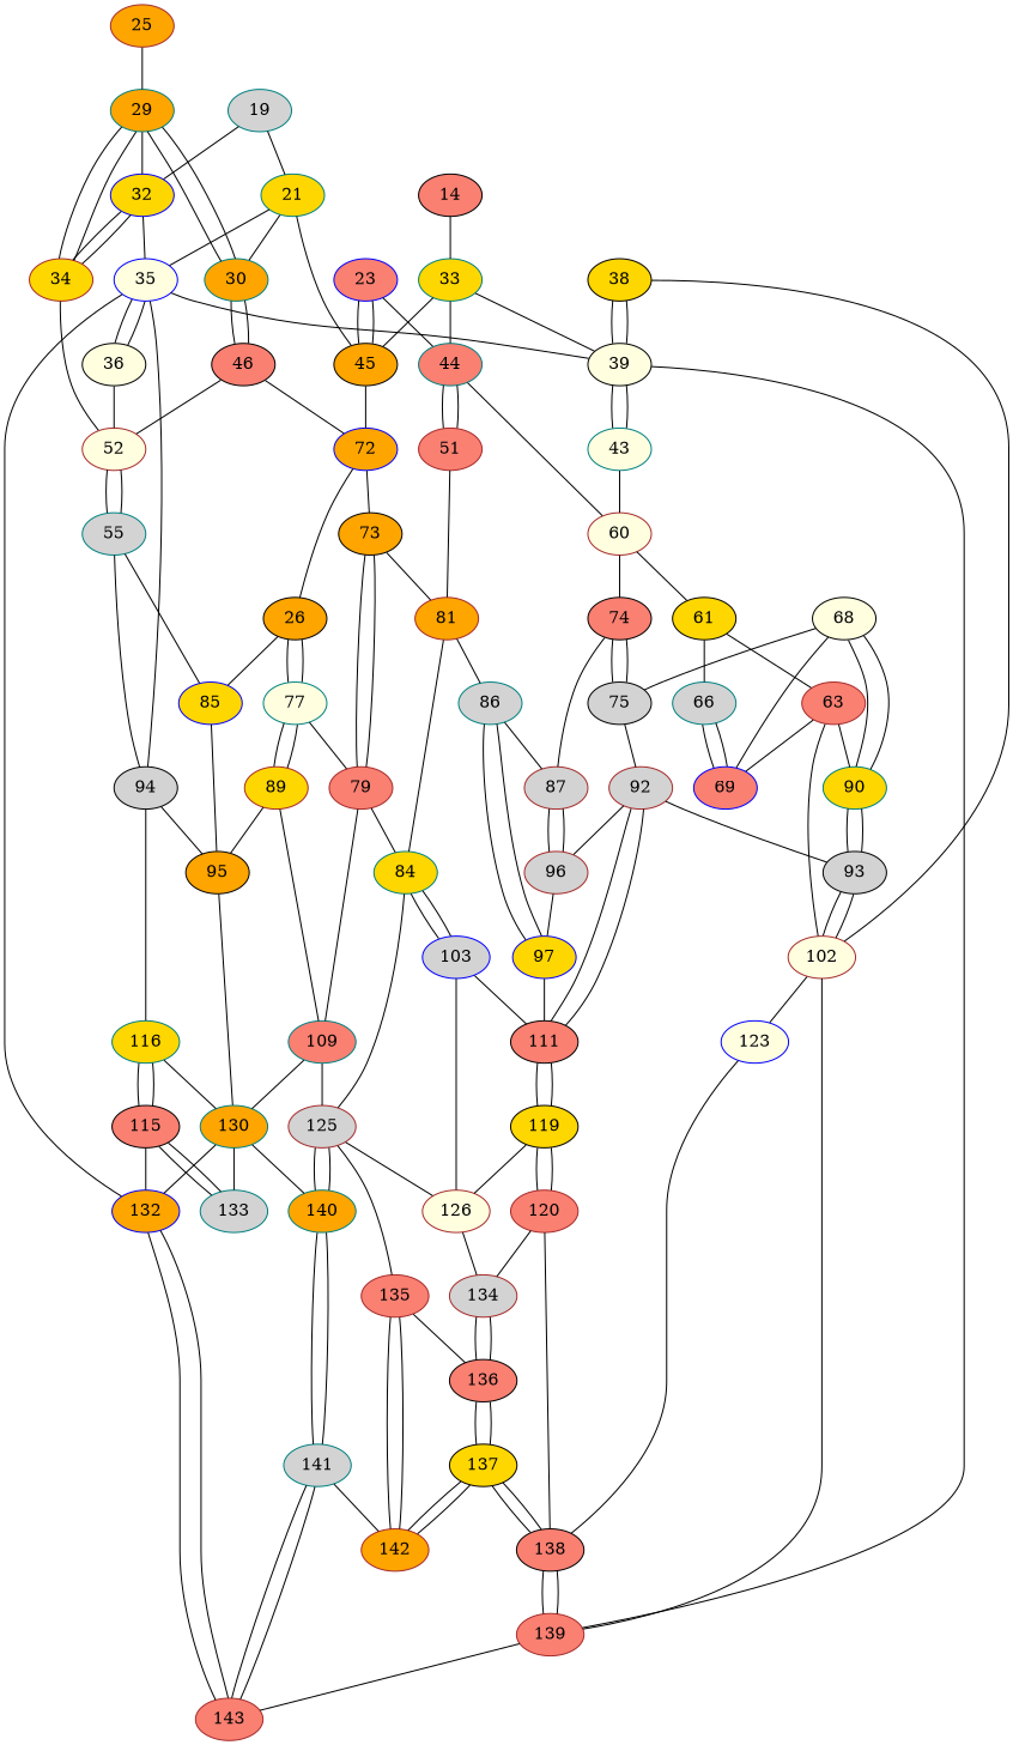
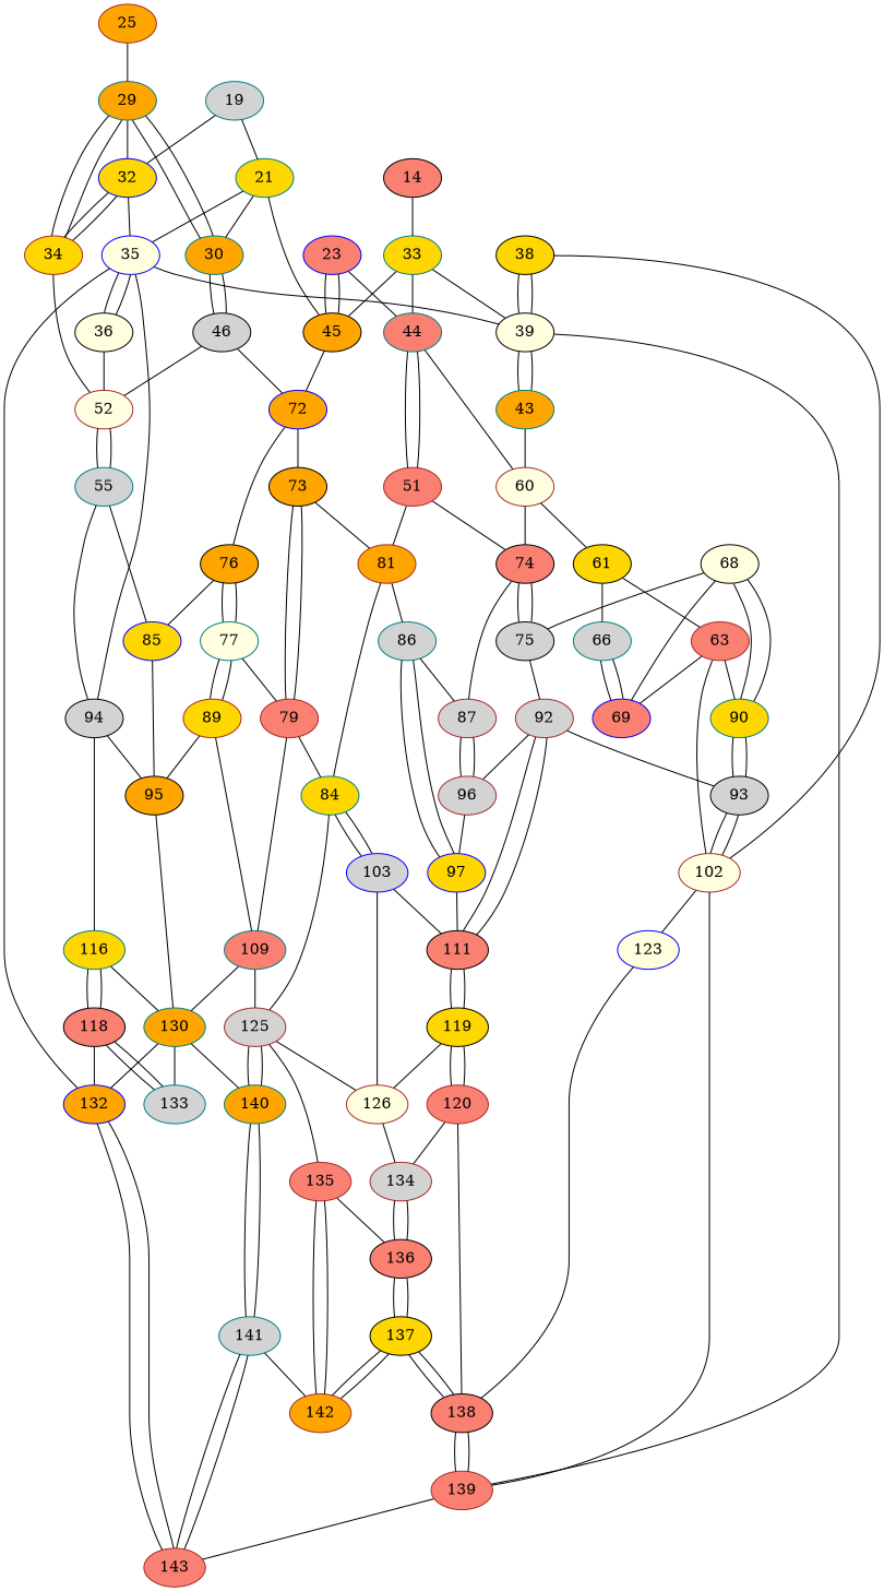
  graph {
    node [color=black fillcolor=salmon style=filled]
    33 [color=teal fillcolor=gold super="+11+13"]
    14
    45 [fillcolor=orange super="+26+22"]
    44 [color=teal super="+24+40"]
    39 [fillcolor=lightyellow super="+12+8"]
    19 [color=teal fillcolor=lightgrey super="+16"]
    21 [color=teal fillcolor=gold super="+20+4"]
    32 [color=blue fillcolor=gold super="+27"]
    30 [color=teal fillcolor=orange]
    35 [color=blue fillcolor=lightyellow super="+18+31"]
    25 [color=brown fillcolor=orange]
    29 [color=teal fillcolor=orange super="+28"]
    34 [color=brown fillcolor=gold]
-   46
+   46 [fillcolor=lightgrey]
    36 [fillcolor=lightyellow]
    94 [fillcolor=lightgrey super="+54+53"]
    132 [color=blue fillcolor=orange super="+131"]
    72 [color=blue fillcolor=orange super="+47+48"]
    23 [color=blue]
    60 [color=brown fillcolor=lightyellow super="+42+41"]
    51 [color=brown]
    52 [color=brown fillcolor=lightyellow super="+37"]
-   43 [color=teal fillcolor=lightyellow]
+   43 [color=teal fillcolor=orange]
    139 [color=brown super="+101"]
    55 [color=teal fillcolor=lightgrey]
    95 [fillcolor=orange super="+88"]
    116 [color=teal fillcolor=gold super="+112"]
    143 [color=brown]
    38 [fillcolor=gold]
    102 [color=brown fillcolor=lightyellow super="+100"]
    123 [color=blue fillcolor=lightyellow]
    74 [super="+56+65"]
    61 [fillcolor=gold super="+58+59"]
    81 [color=brown fillcolor=orange super="+50"]
    73 [fillcolor=orange super="+49"]
-   76 [fillcolor=orange super="+71" label=26]
+   76 [fillcolor=orange super="+71"]
    75 [fillcolor=lightgrey super="+67"]
    87 [color=brown fillcolor=lightgrey]
    84 [color=teal fillcolor=gold super="+80"]
    86 [color=teal fillcolor=lightgrey]
    85 [color=blue fillcolor=gold super="+70"]
    63 [color=brown super="+62"]
    66 [color=teal fillcolor=lightgrey]
    69 [color=blue]
    90 [color=teal fillcolor=gold]
    93 [fillcolor=lightgrey]
    68 [fillcolor=lightyellow]
    92 [color=brown fillcolor=lightgrey super="+91"]
    79 [color=brown super="+78"]
    77 [color=teal fillcolor=lightyellow]
    109 [color=teal super="+98+82"]
    96 [color=brown fillcolor=lightgrey]
    111 [super="+104"]
    89 [color=brown fillcolor=gold]
    103 [color=blue fillcolor=lightgrey]
    125 [color=brown fillcolor=lightgrey super="+106+107+105+83"]
    130 [color=teal fillcolor=orange super="+129+127"]
    97 [color=blue fillcolor=gold]
    126 [color=brown fillcolor=lightyellow super="+108"]
    135 [color=brown]
    140 [color=teal fillcolor=orange super="+128+124"]
    119 [fillcolor=gold]
-   118 [label=115]
+   118
    133 [color=teal fillcolor=lightgrey]
    138 [super="+121+122"]
    134 [color=brown fillcolor=lightgrey]
    120 [color=brown]
    136
    142 [color=brown fillcolor=orange]
    141 [color=teal fillcolor=lightgrey]
    137 [fillcolor=gold]
    33 -- 45
    33 -- 44 [weight=2]
    33 -- 39
    14 -- 33 [weight=3]
    45 -- 72
    44 -- 60
    44 -- 51
    44 -- 51
    39 -- 43
    39 -- 43
    39 -- 139
    19 -- 21
    19 -- 32
    21 -- 45 [weight=2]
    21 -- 30
    21 -- 35
    32 -- 35 [weight=2]
    32 -- 34
    32 -- 34
    30 -- 46
    30 -- 46
    35 -- 39
    35 -- 36 [weight=2]
    35 -- 36
    35 -- 94
    35 -- 132
    25 -- 29
    29 -- 32
    29 -- 30
    29 -- 30
    29 -- 34
    29 -- 34
    34 -- 52
    46 -- 72
    46 -- 52
    36 -- 52
    94 -- 95
    94 -- 116 [weight=2]
    132 -- 143 [weight=2]
    132 -- 143
    72 -- 73 [weight=2]
    72 -- 76
    23 -- 45 [weight=2]
    23 -- 45
    23 -- 44
    60 -- 74 [weight=2]
    60 -- 61
+   51 -- 74
    51 -- 81
    52 -- 55
    52 -- 55
    43 -- 60
    139 -- 143
    55 -- 94
    55 -- 85
    95 -- 130
    116 -- 130
    116 -- 118
    116 -- 118
    38 -- 39 [weight=2]
    38 -- 39
    38 -- 102
    102 -- 139
    102 -- 123 [weight=2]
    123 -- 138
    74 -- 75 [weight=2]
    74 -- 75
    74 -- 87
    61 -- 63
    61 -- 66 [weight=2]
    81 -- 84
    81 -- 86
    73 -- 81
    73 -- 79
    73 -- 79
    76 -- 85 [weight=2]
    76 -- 77
    76 -- 77
    75 -- 92
    87 -- 96
    87 -- 96
    84 -- 103
    84 -- 103
    84 -- 125
    86 -- 87
    86 -- 97
    86 -- 97
    85 -- 95
    63 -- 102
    63 -- 69
    63 -- 90
    66 -- 69
    66 -- 69
    90 -- 93
    90 -- 93
    93 -- 102
    93 -- 102
    68 -- 75
    68 -- 69
    68 -- 90
    68 -- 90
    92 -- 93
    92 -- 96
    92 -- 111
    92 -- 111
    79 -- 84
    79 -- 109
    77 -- 79
    77 -- 89
    77 -- 89
    109 -- 125 [weight=2]
    109 -- 130
    96 -- 97
    111 -- 119
    111 -- 119
    89 -- 95
    89 -- 109
    103 -- 111
    103 -- 126
    125 -- 126
    125 -- 135
    125 -- 140 [weight=2]
    125 -- 140
    130 -- 132 [weight=2]
    130 -- 140 [weight=2]
    130 -- 133 [weight=2]
    97 -- 111
    126 -- 134
    135 -- 136
    135 -- 142
    135 -- 142
    140 -- 141
    140 -- 141
    119 -- 126
    119 -- 120
    119 -- 120
    118 -- 132
    118 -- 133
    118 -- 133
    138 -- 139 [weight=2]
    138 -- 139
    134 -- 136
    134 -- 136
    120 -- 138
    120 -- 134
    136 -- 137
    136 -- 137
    141 -- 143
    141 -- 143
    141 -- 142
    137 -- 138
    137 -- 138
    137 -- 142
    137 -- 142
  }
